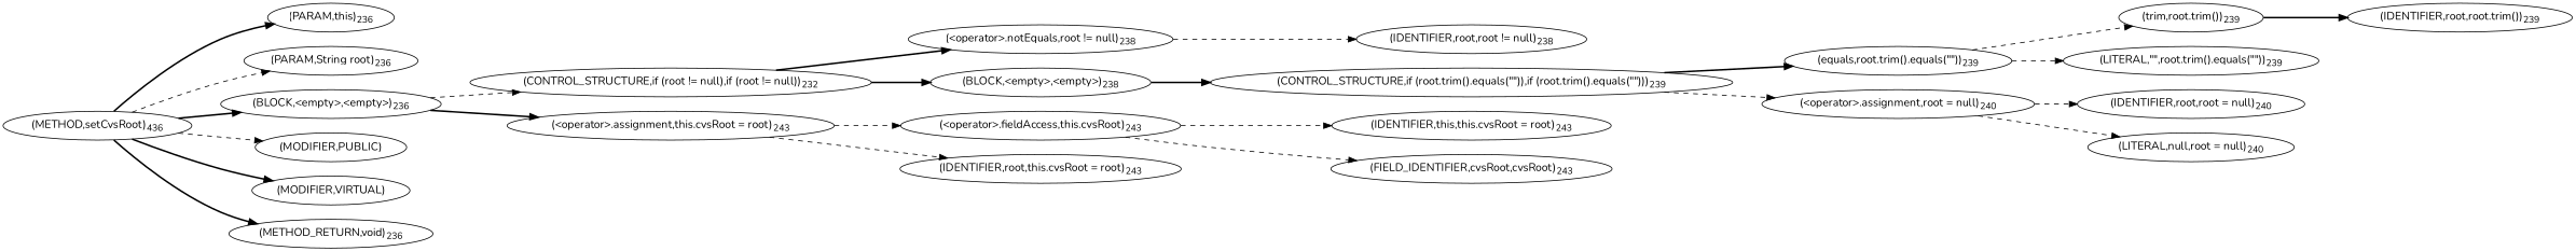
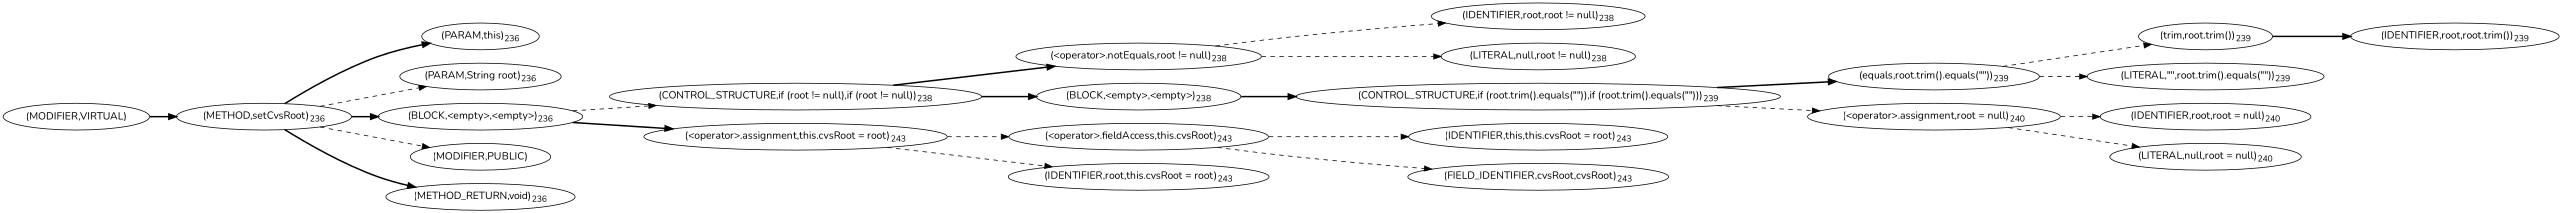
  digraph {
    fontname=Nunito
    rankdir=LR
    node [fontname=Nunito]
    edge [fontname=Nunito style=dashed]
-   n1 [label=<(METHOD,setCvsRoot)<SUB>436</SUB>>]
+   n1 [label=<(METHOD,setCvsRoot)<SUB>236</SUB>>]
    n2 [label=<(PARAM,this)<SUB>236</SUB>>]
    n3 [label=<(PARAM,String root)<SUB>236</SUB>>]
    n4 [label=<(BLOCK,&lt;empty&gt;,&lt;empty&gt;)<SUB>236</SUB>>]
    n5 [label=<(MODIFIER,PUBLIC)>]
    n6 [label=<(MODIFIER,VIRTUAL)>]
    n7 [label=<(METHOD_RETURN,void)<SUB>236</SUB>>]
-   n8 [label=<(CONTROL_STRUCTURE,if (root != null),if (root != null))<SUB>232</SUB>>]
+   n8 [label=<(CONTROL_STRUCTURE,if (root != null),if (root != null))<SUB>238</SUB>>]
    n9 [label=<(&lt;operator&gt;.assignment,this.cvsRoot = root)<SUB>243</SUB>>]
    n10 [label=<(&lt;operator&gt;.notEquals,root != null)<SUB>238</SUB>>]
    n11 [label=<(BLOCK,&lt;empty&gt;,&lt;empty&gt;)<SUB>238</SUB>>]
    n12 [label=<(&lt;operator&gt;.fieldAccess,this.cvsRoot)<SUB>243</SUB>>]
    n13 [label=<(IDENTIFIER,root,this.cvsRoot = root)<SUB>243</SUB>>]
    n14 [label=<(IDENTIFIER,root,root != null)<SUB>238</SUB>>]
+   n15 [label=<(LITERAL,null,root != null)<SUB>238</SUB>>]
    n16 [label=<(CONTROL_STRUCTURE,if (root.trim().equals(&quot;&quot;)),if (root.trim().equals(&quot;&quot;)))<SUB>239</SUB>>]
    n17 [label=<(equals,root.trim().equals(&quot;&quot;))<SUB>239</SUB>>]
    n18 [label=<(&lt;operator&gt;.assignment,root = null)<SUB>240</SUB>>]
    n19 [label=<(trim,root.trim())<SUB>239</SUB>>]
    n20 [label=<(LITERAL,&quot;&quot;,root.trim().equals(&quot;&quot;))<SUB>239</SUB>>]
    n21 [label=<(IDENTIFIER,root,root = null)<SUB>240</SUB>>]
    n22 [label=<(LITERAL,null,root = null)<SUB>240</SUB>>]
    n23 [label=<(IDENTIFIER,root,root.trim())<SUB>239</SUB>>]
    n24 [label=<(IDENTIFIER,this,this.cvsRoot = root)<SUB>243</SUB>>]
    n25 [label=<(FIELD_IDENTIFIER,cvsRoot,cvsRoot)<SUB>243</SUB>>]
    n1 -> n2 [style=bold]
    n1 -> n3
    n1 -> n4 [style=bold]
    n1 -> n5
-   n1 -> n6 [style=bold]
+   n6 -> n1 [style=bold]
    n1 -> n7 [style=bold]
    n4 -> n8
    n4 -> n9 [style=bold]
    n8 -> n10 [style=bold]
    n8 -> n11 [style=bold]
    n9 -> n12
    n9 -> n13
    n10 -> n14
+   n10 -> n15
    n11 -> n16 [style=bold]
    n12 -> n24
    n12 -> n25
    n16 -> n17 [style=bold]
    n16 -> n18
    n17 -> n19
    n17 -> n20
    n18 -> n21
    n18 -> n22
    n19 -> n23 [style=bold]
  }
